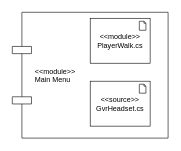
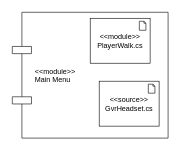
  <mxCell id="0" />
  <mxCell id="1" parent="0" />
  <mxCell id="2" value="&lt;&lt;module&gt;&gt;&#10;Main Menu" style="shape=component;align=left;spacingLeft=36;" parent="1" vertex="1"><mxGeometry x="20" y="20" width="260" height="210" as="geometry" /></mxCell>
- <mxCell id="3" value="&amp;lt;&amp;lt;source&amp;gt;&amp;gt;&lt;br&gt;GvrHeadset.cs" style="html=1;outlineConnect=0;whiteSpace=wrap;shape=mxgraph.archimate.application;appType=artifact" vertex="1" parent="1"><mxGeometry x="150" y="135" width="100" height="75" as="geometry" /></mxCell>
+ <mxCell id="3" value="&amp;lt;&amp;lt;source&amp;gt;&amp;gt;&lt;br&gt;GvrHeadset.cs" style="html=1;outlineConnect=0;whiteSpace=wrap;shape=mxgraph.archimate.application;appType=artifact" vertex="1" parent="1"><mxGeometry x="165" y="135" width="100" height="75" as="geometry" /></mxCell>
  <mxCell id="4" value="&amp;lt;&amp;lt;module&amp;gt;&amp;gt;&lt;br&gt;PlayerWalk.cs" style="html=1;outlineConnect=0;whiteSpace=wrap;shape=mxgraph.archimate.application;appType=artifact" vertex="1" parent="1"><mxGeometry x="150" y="30" width="100" height="75" as="geometry" /></mxCell>
